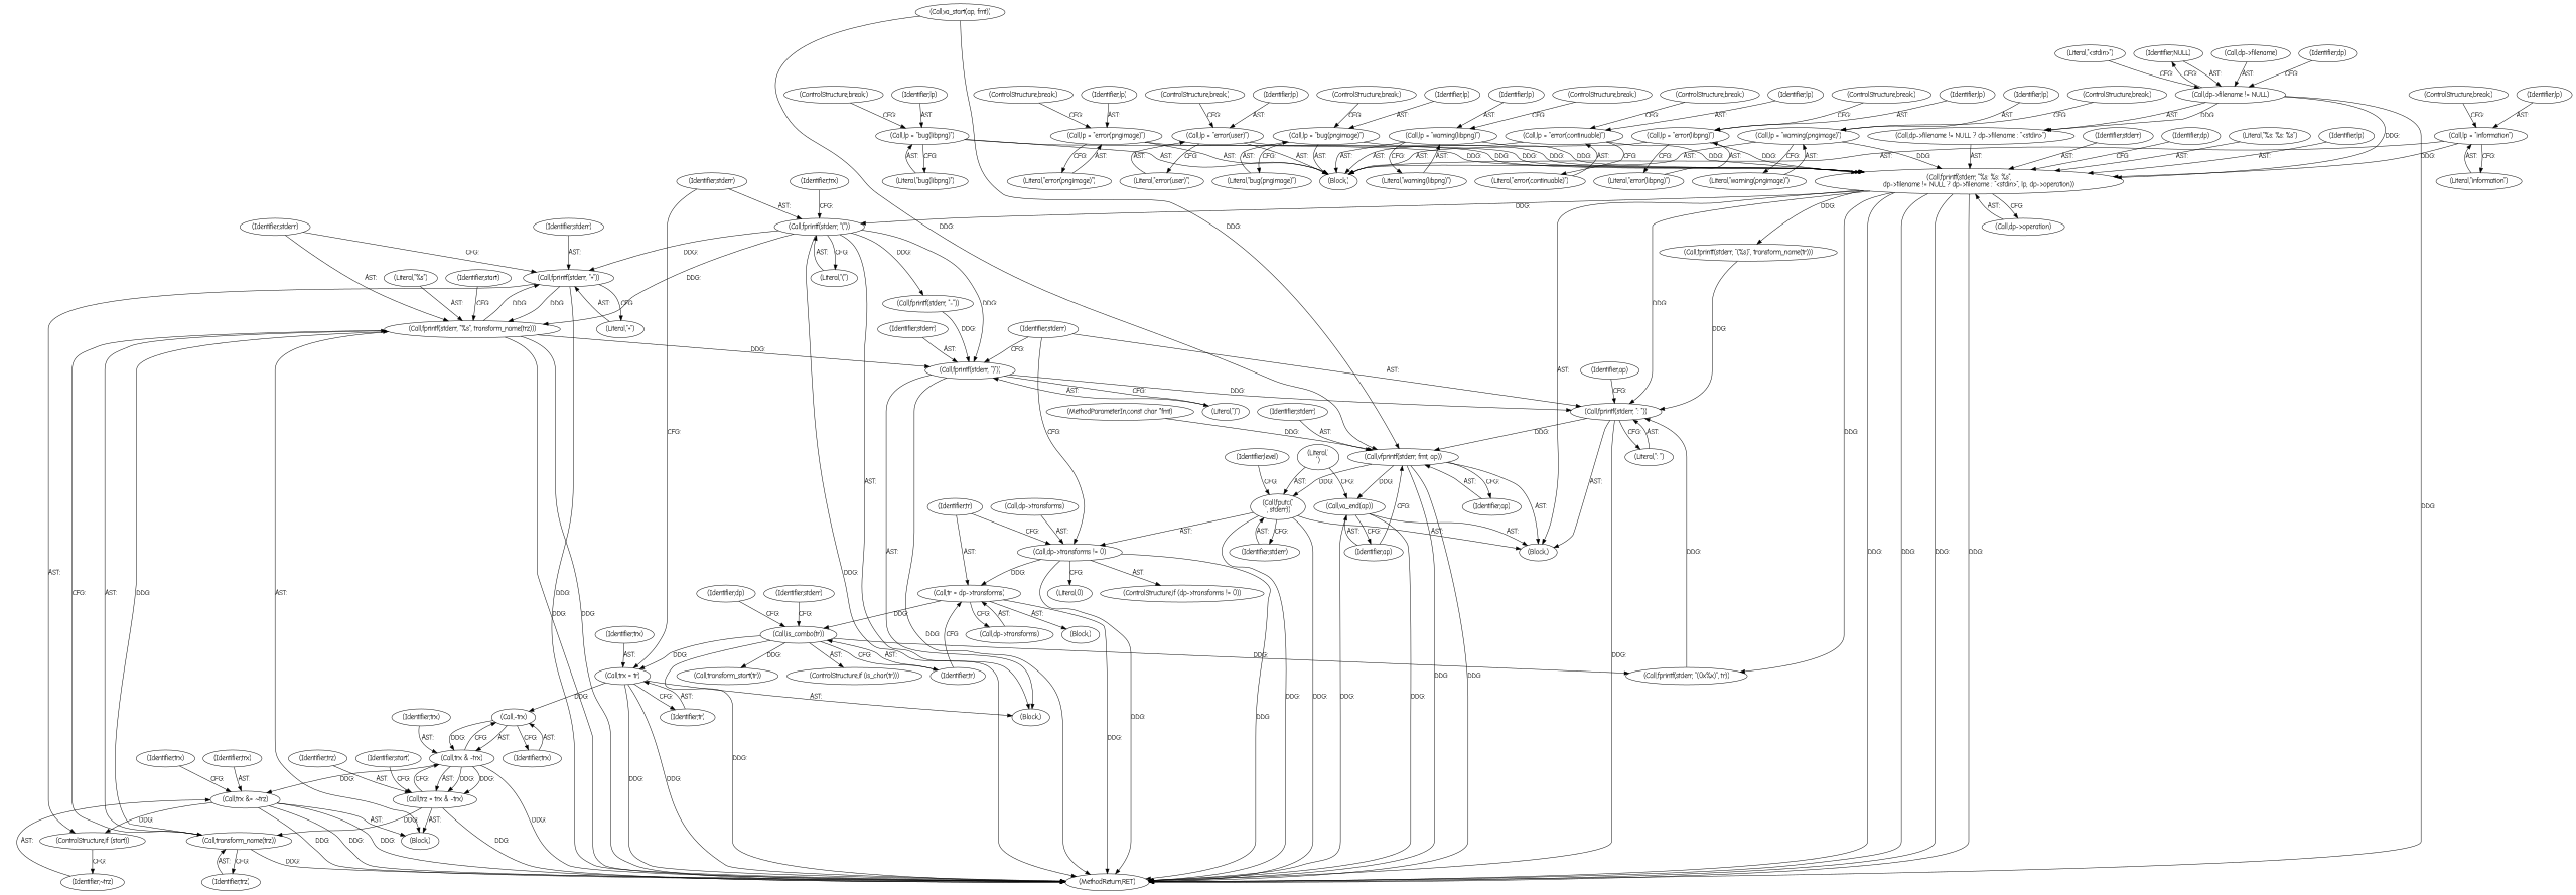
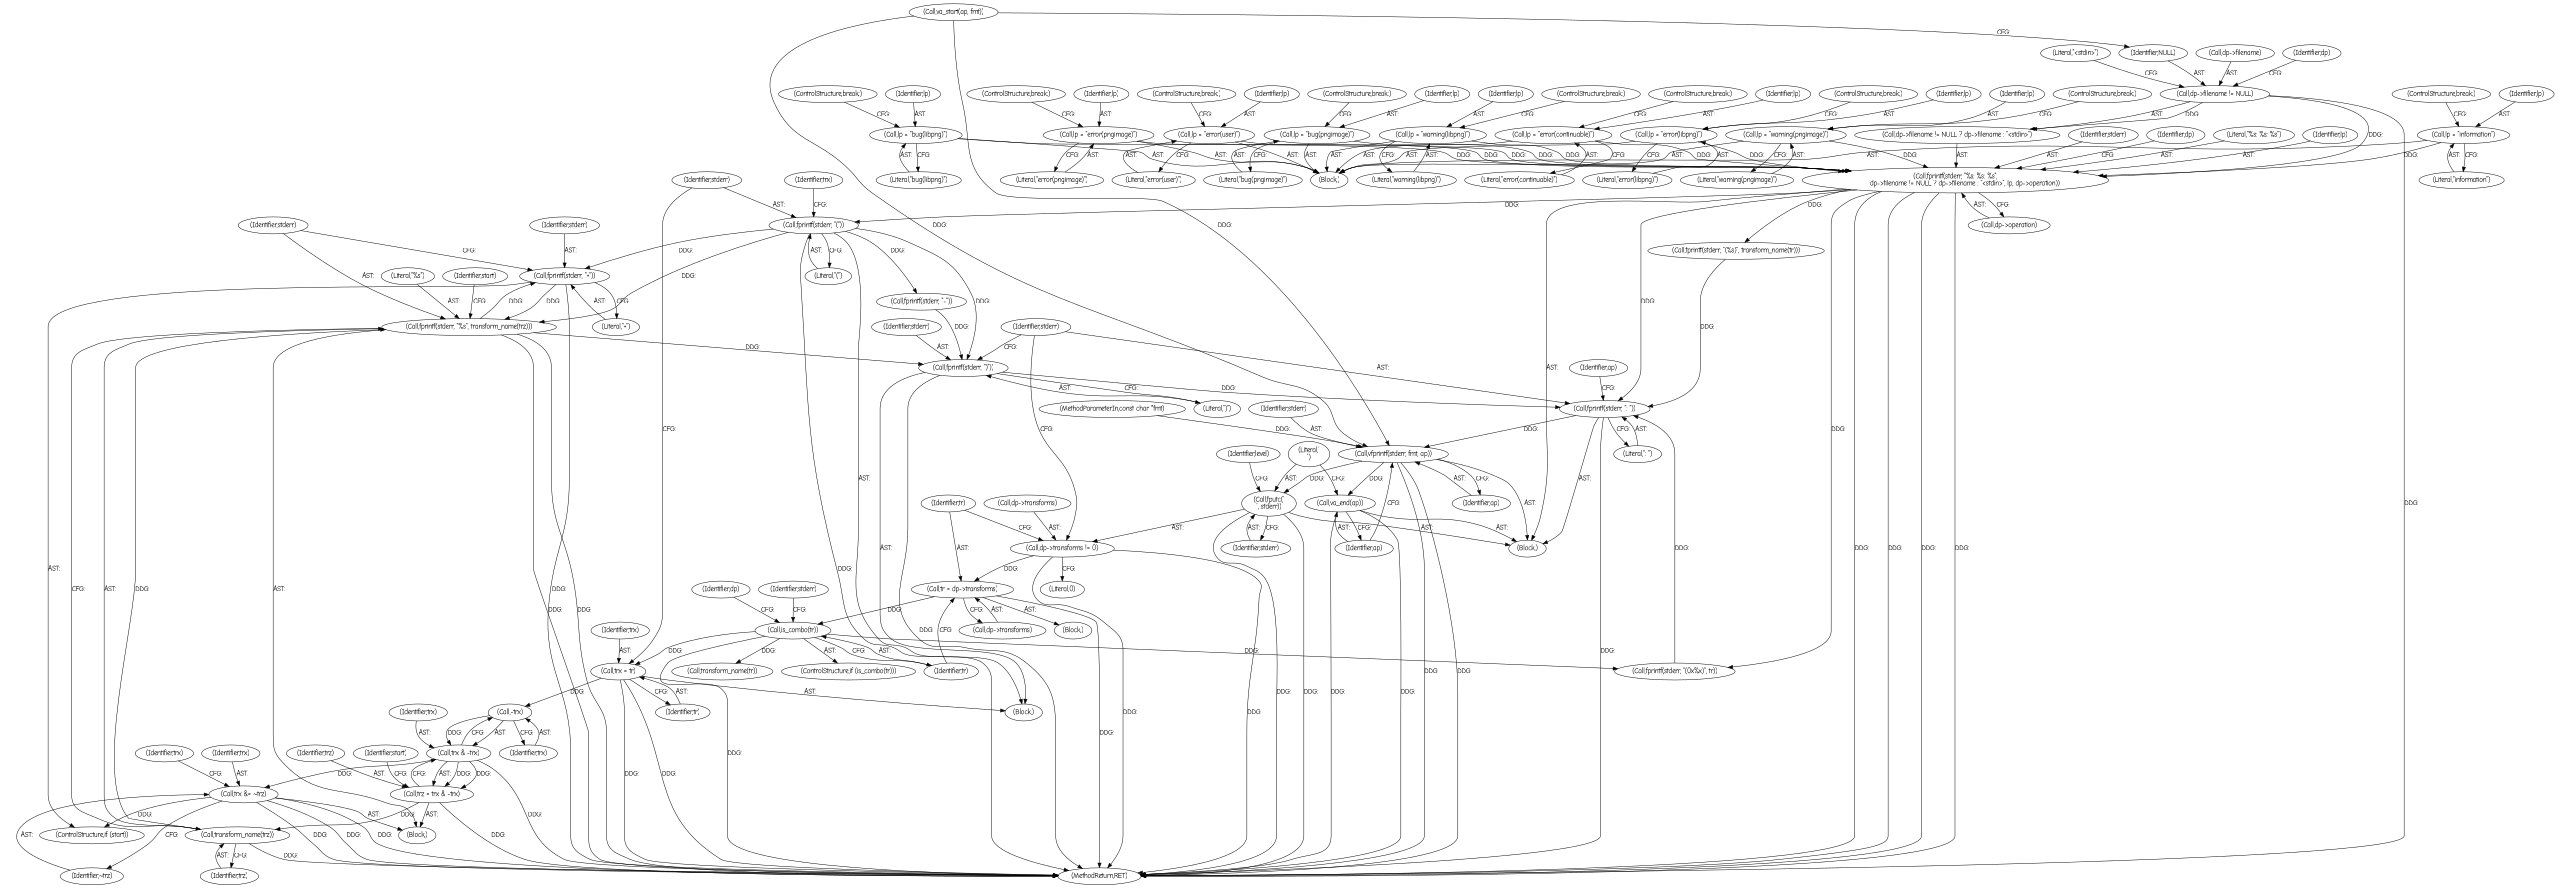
  digraph {
    fontname="Comic Neue"
    node [fontname="Comic Neue"]
    edge [fontname="Comic Neue"]
    n1 [label="(Call,fprintf(stderr, \"+\"))"]
    n2 [label="(Call,fprintf(stderr, \"%s\", transform_name(trz)))"]
    n3 [label="(MethodReturn,RET)"]
    n4 [label="(Literal,\"+\")"]
    n5 [label="(ControlStructure,if (start))"]
    n6 [label="(Call,transform_name(trz))"]
    n7 [label="(Call,fprintf(stderr, \")\"))"]
    n8 [label="(Block,)"]
    n9 [label="(Identifier,trz)"]
    n10 [label="(Block,)"]
    n11 [label="(Call,fprintf(stderr, \": \"))"]
    n12 [label="(Literal,\")\")"]
    n13 [label="(Call,fprintf(stderr, \"(\"))"]
    n14 [label="(Call,fprintf(stderr, \"-\"))"]
    n15 [label="(Literal,\"(\")"]
    n16 [label="(Call,fprintf(stderr, \"%s: %s: %s\",\n         dp->filename != NULL ? dp->filename : \"<stdin>\", lp, dp->operation))"]
    n17 [label="(Call,fprintf(stderr, \"(0x%x)\", tr))"]
    n18 [label="(Call,fprintf(stderr, \"(%s)\", transform_name(tr)))"]
    n19 [label="(Block,)"]
    n20 [label="(Call,dp->operation)"]
    n21 [label="(Call,vfprintf(stderr, fmt, ap))"]
    n22 [label="(Literal,\": \")"]
    n23 [label="(Call,dp->filename != NULL)"]
    n24 [label="(Call,dp->filename != NULL ? dp->filename : \"<stdin>\")"]
    n25 [label="(Identifier,NULL)"]
    n26 [label="(Call,lp = \"bug(libpng)\")"]
    n27 [label="(Block,)"]
    n28 [label="(Literal,\"bug(libpng)\")"]
    n29 [label="(Call,lp = \"error(pngimage)\")"]
    n30 [label="(Literal,\"error(pngimage)\")"]
    n31 [label="(Call,lp = \"error(user)\")"]
    n32 [label="(Literal,\"error(user)\")"]
    n33 [label="(Call,lp = \"bug(pngimage)\")"]
    n34 [label="(Literal,\"bug(pngimage)\")"]
    n35 [label="(Call,lp = \"warning(libpng)\")"]
    n36 [label="(Literal,\"warning(libpng)\")"]
    n37 [label="(Call,lp = \"error(continuable)\")"]
    n38 [label="(Literal,\"error(continuable)\")"]
    n39 [label="(Call,lp = \"error(libpng)\")"]
    n40 [label="(Literal,\"error(libpng)\")"]
    n41 [label="(Call,lp = \"warning(pngimage)\")"]
    n42 [label="(Literal,\"warning(pngimage)\")"]
    n43 [label="(Call,lp = \"information\")"]
    n44 [label="(Literal,\"information\")"]
    n45 [label="(Call,trz = trx & -trx)"]
    n46 [label="(Call,trx & -trx)"]
    n47 [label="(Call,-trx)"]
    n48 [label="(Call,trx &= ~trz)"]
    n49 [label="(Identifier,trx)"]
    n50 [label="(Identifier,~trz)"]
    n51 [label="(Call,trx = tr)"]
    n52 [label="(Identifier,tr)"]
    n53 [label="(Call,is_combo(tr))"]
-   n54 [label="(ControlStructure,if (is_char(tr)))"]
+   n54 [label="(ControlStructure,if (is_combo(tr)))"]
    n55 [label="(Identifier,tr)"]
-   n56 [label="(Call,transform_start(tr))"]
+   n56 [label="(Call,transform_name(tr))"]
    n57 [label="(Call,tr = dp->transforms)"]
    n58 [label="(Block,)"]
    n59 [label="(Call,dp->transforms)"]
    n60 [label="(Call,dp->transforms != 0)"]
-   n61 [label="(ControlStructure,if (dp->transforms != 0))"]
    n62 [label="(Literal,0)"]
    n63 [label="(Call,va_end(ap))"]
    n64 [label="(Call,fputc('\n', stderr))"]
    n65 [label="(Identifier,ap)"]
    n66 [label="(Identifier,ap)"]
    n67 [label="(Identifier,stderr)"]
    n68 [label="(Identifier,dp)"]
    n69 [label="(Identifier,stderr)"]
    n70 [label="(Identifier,dp)"]
    n71 [label="(Literal,\"<stdin>\")"]
    n72 [label="(Identifier,ap)"]
    n73 [label="(Identifier,trx)"]
    n74 [label="(Identifier,tr)"]
    n75 [label="(Identifier,lp)"]
    n76 [label="(Identifier,dp)"]
    n77 [label="(ControlStructure,break;)"]
    n78 [label="(Identifier,stderr)"]
    n79 [label="(Identifier,start)"]
    n80 [label="(Identifier,stderr)"]
    n81 [label="(ControlStructure,break;)"]
    n82 [label="(ControlStructure,break;)"]
    n83 [label="(Literal,'\n')"]
    n84 [label="(Identifier,lp)"]
    n85 [label="(ControlStructure,break;)"]
    n86 [label="(Identifier,stderr)"]
    n87 [label="(Call,va_start(ap, fmt))"]
    n88 [label="(Identifier,trz)"]
    n89 [label="(Identifier,lp)"]
    n90 [label="(Identifier,trx)"]
    n91 [label="(Identifier,trx)"]
    n92 [label="(Literal,\"%s\")"]
    n93 [label="(Identifier,start)"]
    n94 [label="(Identifier,lp)"]
    n95 [label="(Identifier,trx)"]
    n96 [label="(Identifier,lp)"]
    n97 [label="(Identifier,level)"]
    n98 [label="(ControlStructure,break;)"]
    n99 [label="(Identifier,lp)"]
    n100 [label="(Identifier,stderr)"]
    n101 [label="(Call,dp->transforms)"]
    n102 [label="(Identifier,stderr)"]
    n103 [label="(ControlStructure,break;)"]
    n104 [label="(MethodParameterIn,const char *fmt)"]
    n105 [label="(Call,dp->filename)"]
    n106 [label="(Identifier,lp)"]
    n107 [label="(Literal,\"%s: %s: %s\")"]
    n108 [label="(Identifier,stderr)"]
    n109 [label="(Identifier,trx)"]
    n110 [label="(Identifier,lp)"]
    n111 [label="(ControlStructure,break;)"]
    n112 [label="(ControlStructure,break;)"]
    n113 [label="(Identifier,lp)"]
    n114 [label="(ControlStructure,break;)"]
    n115 [label="(Identifier,lp)"]
    n116 [label="(Identifier,stderr)"]
    n1 -> n2 [label="DDG: "]
    n1 -> n3 [label="DDG: "]
    n1 -> n4 [label="CFG: "]
    n1 -> n5 [label="AST: "]
    n2 -> n1 [label="DDG: "]
    n2 -> n3 [label="DDG: "]
    n2 -> n3 [label="DDG: "]
    n2 -> n6 [label="CFG: "]
    n2 -> n7 [label="DDG: "]
    n2 -> n8 [label="AST: "]
    n4 -> n1 [label="AST: "]
    n6 -> n2 [label="AST: "]
    n6 -> n2 [label="DDG: "]
    n6 -> n3 [label="DDG: "]
    n6 -> n9 [label="CFG: "]
    n7 -> n3 [label="DDG: "]
    n7 -> n10 [label="AST: "]
    n7 -> n11 [label="DDG: "]
    n7 -> n12 [label="CFG: "]
    n9 -> n6 [label="AST: "]
    n11 -> n3 [label="DDG: "]
    n11 -> n19 [label="AST: "]
    n11 -> n21 [label="DDG: "]
    n11 -> n22 [label="CFG: "]
    n12 -> n7 [label="AST: "]
    n13 -> n1 [label="DDG: "]
    n13 -> n2 [label="DDG: "]
    n13 -> n3 [label="DDG: "]
    n13 -> n7 [label="DDG: "]
    n13 -> n10 [label="AST: "]
    n13 -> n14 [label="DDG: "]
    n13 -> n15 [label="CFG: "]
    n14 -> n7 [label="DDG: "]
    n15 -> n13 [label="AST: "]
    n16 -> n3 [label="DDG: "]
    n16 -> n3 [label="DDG: "]
    n16 -> n3 [label="DDG: "]
    n16 -> n3 [label="DDG: "]
    n16 -> n11 [label="DDG: "]
    n16 -> n13 [label="DDG: "]
    n16 -> n17 [label="DDG: "]
    n16 -> n18 [label="DDG: "]
    n16 -> n19 [label="AST: "]
    n16 -> n20 [label="CFG: "]
    n17 -> n11 [label="DDG: "]
    n18 -> n11 [label="DDG: "]
    n20 -> n16 [label="AST: "]
    n21 -> n3 [label="DDG: "]
    n21 -> n3 [label="DDG: "]
    n21 -> n19 [label="AST: "]
    n21 -> n63 [label="DDG: "]
    n21 -> n64 [label="DDG: "]
    n21 -> n65 [label="CFG: "]
    n22 -> n11 [label="AST: "]
    n23 -> n3 [label="DDG: "]
    n23 -> n16 [label="DDG: "]
    n23 -> n24 [label="AST: "]
    n23 -> n24 [label="DDG: "]
-   n23 -> n25 [label="CFG: "]
+   n87 -> n25 [label="CFG: "]
    n24 -> n16 [label="AST: "]
    n25 -> n23 [label="AST: "]
    n26 -> n16 [label="DDG: "]
    n26 -> n27 [label="AST: "]
    n26 -> n28 [label="CFG: "]
    n28 -> n26 [label="AST: "]
    n29 -> n16 [label="DDG: "]
    n29 -> n27 [label="AST: "]
    n29 -> n30 [label="CFG: "]
    n30 -> n29 [label="AST: "]
    n31 -> n16 [label="DDG: "]
    n31 -> n27 [label="AST: "]
    n31 -> n32 [label="CFG: "]
    n32 -> n31 [label="AST: "]
    n33 -> n16 [label="DDG: "]
    n33 -> n27 [label="AST: "]
    n33 -> n34 [label="CFG: "]
    n34 -> n33 [label="AST: "]
    n35 -> n16 [label="DDG: "]
    n35 -> n27 [label="AST: "]
    n35 -> n36 [label="CFG: "]
    n36 -> n35 [label="AST: "]
    n37 -> n16 [label="DDG: "]
    n37 -> n27 [label="AST: "]
    n37 -> n38 [label="CFG: "]
    n38 -> n37 [label="AST: "]
    n39 -> n16 [label="DDG: "]
    n39 -> n27 [label="AST: "]
    n39 -> n40 [label="CFG: "]
    n40 -> n39 [label="AST: "]
    n41 -> n16 [label="DDG: "]
    n41 -> n27 [label="AST: "]
    n41 -> n42 [label="CFG: "]
    n42 -> n41 [label="AST: "]
    n43 -> n16 [label="DDG: "]
    n43 -> n27 [label="AST: "]
    n43 -> n44 [label="CFG: "]
    n44 -> n43 [label="AST: "]
    n45 -> n3 [label="DDG: "]
    n45 -> n6 [label="DDG: "]
    n45 -> n8 [label="AST: "]
    n45 -> n46 [label="CFG: "]
    n46 -> n3 [label="DDG: "]
    n46 -> n45 [label="AST: "]
    n46 -> n45 [label="DDG: "]
    n46 -> n45 [label="DDG: "]
    n46 -> n47 [label="CFG: "]
    n46 -> n48 [label="DDG: "]
    n47 -> n46 [label="AST: "]
    n47 -> n46 [label="DDG: "]
    n47 -> n49 [label="CFG: "]
    n48 -> n3 [label="DDG: "]
    n48 -> n3 [label="DDG: "]
    n48 -> n3 [label="DDG: "]
    n48 -> n5 [label="DDG: "]
    n48 -> n8 [label="AST: "]
-   n5 -> n50 [label="CFG: "]
+   n48 -> n50 [label="CFG: "]
    n49 -> n47 [label="AST: "]
    n50 -> n48 [label="AST: "]
    n51 -> n3 [label="DDG: "]
    n51 -> n3 [label="DDG: "]
    n51 -> n10 [label="AST: "]
    n51 -> n47 [label="DDG: "]
    n51 -> n52 [label="CFG: "]
    n52 -> n51 [label="AST: "]
    n53 -> n3 [label="DDG: "]
    n53 -> n17 [label="DDG: "]
    n53 -> n51 [label="DDG: "]
    n53 -> n54 [label="AST: "]
    n53 -> n55 [label="CFG: "]
    n53 -> n56 [label="DDG: "]
    n55 -> n53 [label="AST: "]
    n55 -> n57 [label="CFG: "]
    n57 -> n3 [label="DDG: "]
    n57 -> n53 [label="DDG: "]
    n57 -> n58 [label="AST: "]
    n57 -> n59 [label="CFG: "]
    n59 -> n57 [label="AST: "]
    n60 -> n3 [label="DDG: "]
    n60 -> n3 [label="DDG: "]
    n60 -> n57 [label="DDG: "]
-   n60 -> n61 [label="AST: "]
    n60 -> n62 [label="CFG: "]
    n63 -> n3 [label="DDG: "]
    n63 -> n3 [label="DDG: "]
    n63 -> n19 [label="AST: "]
    n63 -> n66 [label="CFG: "]
    n64 -> n3 [label="DDG: "]
    n64 -> n3 [label="DDG: "]
    n64 -> n19 [label="AST: "]
    n64 -> n60 [label="AST: "]
    n64 -> n67 [label="CFG: "]
    n65 -> n21 [label="AST: "]
    n66 -> n21 [label="CFG: "]
    n66 -> n63 [label="AST: "]
    n67 -> n64 [label="AST: "]
    n68 -> n23 [label="CFG: "]
    n69 -> n16 [label="AST: "]
    n70 -> n53 [label="CFG: "]
    n71 -> n23 [label="CFG: "]
    n72 -> n11 [label="CFG: "]
    n73 -> n13 [label="CFG: "]
    n74 -> n57 [label="AST: "]
    n74 -> n60 [label="CFG: "]
    n75 -> n43 [label="AST: "]
    n76 -> n16 [label="CFG: "]
    n77 -> n29 [label="CFG: "]
    n78 -> n1 [label="AST: "]
    n79 -> n2 [label="CFG: "]
    n80 -> n7 [label="CFG: "]
    n80 -> n11 [label="AST: "]
    n80 -> n60 [label="CFG: "]
    n81 -> n37 [label="CFG: "]
    n82 -> n33 [label="CFG: "]
    n83 -> n63 [label="CFG: "]
    n83 -> n64 [label="AST: "]
    n84 -> n29 [label="AST: "]
    n85 -> n31 [label="CFG: "]
    n86 -> n21 [label="AST: "]
    n87 -> n21 [label="DDG: "]
    n87 -> n21 [label="DDG: "]
    n88 -> n45 [label="AST: "]
    n89 -> n37 [label="AST: "]
    n90 -> n46 [label="AST: "]
    n91 -> n48 [label="CFG: "]
    n92 -> n2 [label="AST: "]
    n93 -> n45 [label="CFG: "]
    n94 -> n41 [label="AST: "]
    n95 -> n48 [label="AST: "]
    n96 -> n31 [label="AST: "]
    n97 -> n64 [label="CFG: "]
    n98 -> n26 [label="CFG: "]
    n99 -> n35 [label="AST: "]
    n100 -> n1 [label="CFG: "]
    n100 -> n2 [label="AST: "]
    n101 -> n60 [label="AST: "]
    n102 -> n7 [label="AST: "]
    n103 -> n43 [label="CFG: "]
    n104 -> n21 [label="DDG: "]
    n105 -> n23 [label="AST: "]
    n106 -> n26 [label="AST: "]
    n107 -> n16 [label="AST: "]
    n108 -> n13 [label="AST: "]
    n108 -> n51 [label="CFG: "]
    n109 -> n51 [label="AST: "]
    n110 -> n16 [label="AST: "]
    n111 -> n35 [label="CFG: "]
    n112 -> n39 [label="CFG: "]
    n113 -> n33 [label="AST: "]
    n114 -> n41 [label="CFG: "]
    n115 -> n39 [label="AST: "]
    n116 -> n53 [label="CFG: "]
  }
